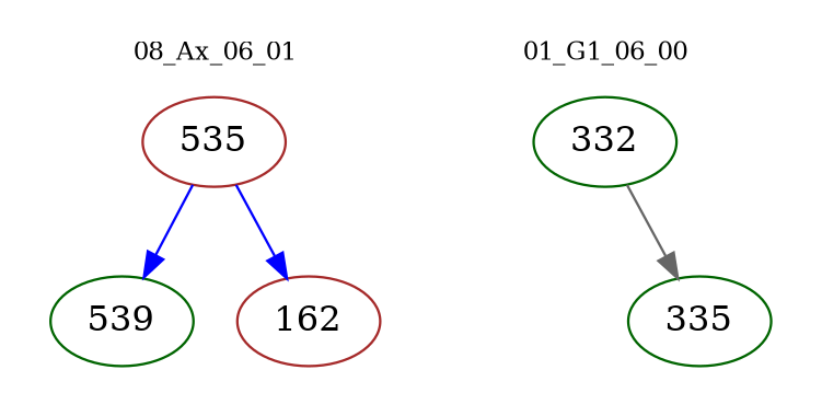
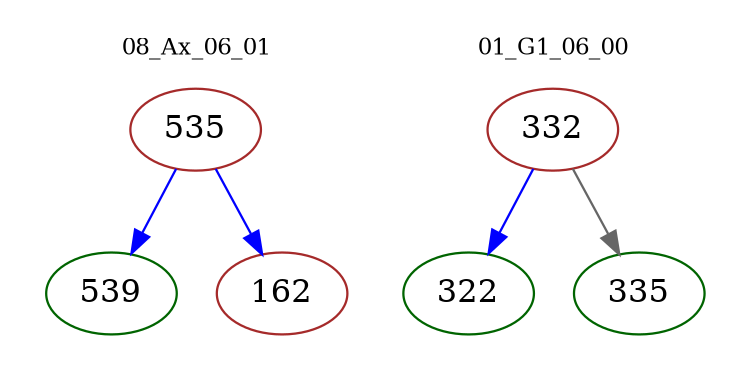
  digraph {
    node [color=darkgreen]
    edge [color=blue]
    n1 [color=brown label=535]
    n2 [label=539]
    n3 [color=brown label=162]
-   n4 [label=332]
+   n4 [color=brown label=332]
+   n5 [label=322]
    n6 [label=335]
    subgraph cluster_1 {
      color=white
      fontsize=10
      label="08_Ax_06_01"
      n1
      n2
      n3
    }
    subgraph cluster_2 {
      color=white
      fontsize=10
      label="01_G1_06_00"
      n4
+     n5
      n6
    }
    n1 -> n2
    n1 -> n3
+   n4 -> n5
    n4 -> n6 [color=gray40]
  }
